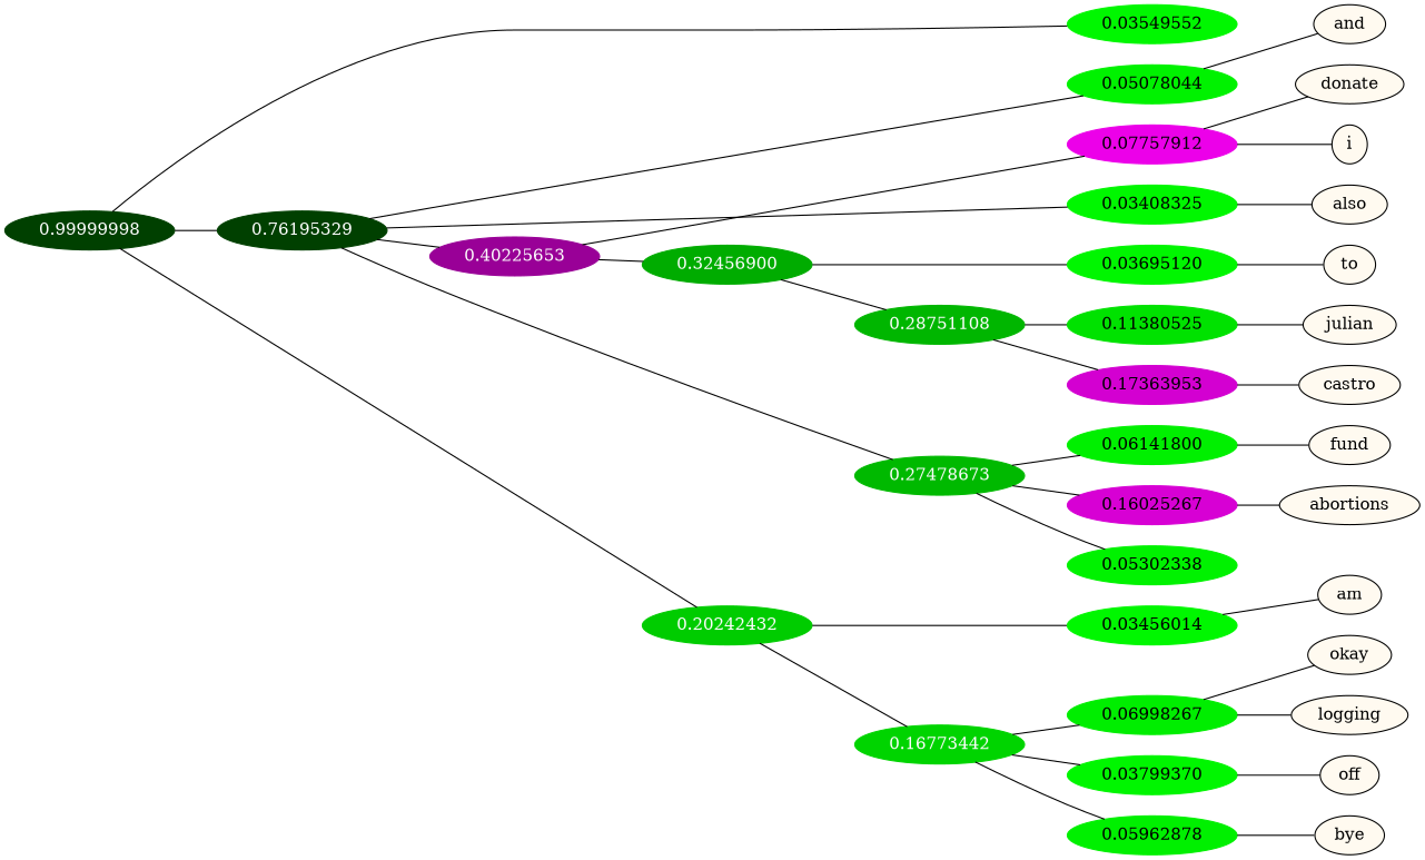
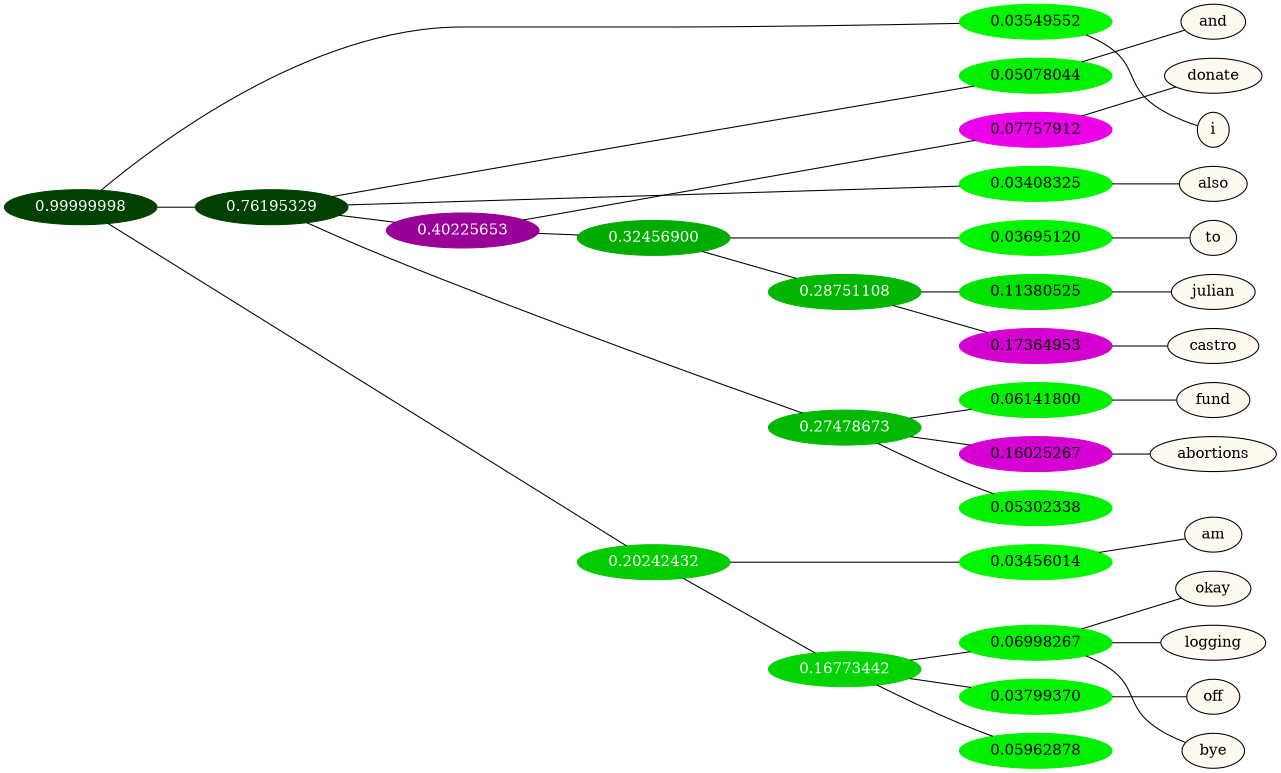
  graph {
    rankdir=LR
    node [color=black format=png nodesep=0.001 ordering=out overlap_scaling=0.01 ranksep=0.001 style=filled]
    n1 [fillcolor=floralwhite height=0.15 label=donate style="filled,solid" width=0.15]
    n2 [fillcolor=floralwhite height=0.15 label=to style="filled,solid" width=0.15]
    n3 [fillcolor=floralwhite height=0.15 label=julian style="filled,solid" width=0.15]
    n4 [fillcolor=floralwhite height=0.15 label=castro style="filled,solid" width=0.15]
    n5 [fillcolor=floralwhite height=0.15 label=and style="filled,solid" width=0.15]
    n6 [fillcolor=floralwhite height=0.15 label=also style="filled,solid" width=0.15]
    n7 [fillcolor=floralwhite height=0.15 label=fund style="filled,solid" width=0.15]
    n8 [fillcolor=floralwhite height=0.15 label=abortions style="filled,solid" width=0.15]
    n9 [fillcolor=floralwhite height=0.15 label=okay style="filled,solid" width=0.15]
    n10 [fillcolor=floralwhite height=0.15 label=i style="filled,solid" width=0.15]
    n11 [fillcolor=floralwhite height=0.15 label=am style="filled,solid" width=0.15]
    n12 [fillcolor=floralwhite height=0.15 label=logging style="filled,solid" width=0.15]
    n13 [fillcolor=floralwhite height=0.15 label=off style="filled,solid" width=0.15]
    n14 [fillcolor=floralwhite height=0.15 label=bye style="filled,solid" width=0.15]
    n15 [color="0.835 1.000 0.922" fontcolor=black height=0.15 label=0.07757912 width=0.15]
    n16 [color="0.334 1.000 0.963" fontcolor=black height=0.15 label=0.03695120 width=0.15]
    n17 [color="0.334 1.000 0.886" fontcolor=black height=0.15 label=0.11380525 width=0.15]
-   n18 [color="0.835 1.000 0.826" fontcolor=black height=0.15 label=0.17363953 width=0.15]
+   n18 [color="0.835 1.000 0.826" fontcolor=black height=0.15 label=0.17364953 width=0.15]
    n19 [color="0.334 1.000 0.949" fontcolor=black height=0.15 label=0.05078044 width=0.15]
    n20 [color="0.334 1.000 0.966" fontcolor=black height=0.15 label=0.03408325 width=0.15]
    n21 [color="0.334 1.000 0.939" fontcolor=black height=0.15 label=0.06141800 width=0.15]
    n22 [color="0.835 1.000 0.840" fontcolor=black height=0.15 label=0.16025267 width=0.15]
    n23 [color="0.334 1.000 0.947" fontcolor=black height=0.15 label=0.05302338 width=0.15]
    n24 [color="0.334 1.000 0.965" fontcolor=black height=0.15 label=0.03549552 width=0.15]
    n25 [color="0.334 1.000 0.965" fontcolor=black height=0.15 label=0.03456014 width=0.15]
    n26 [color="0.334 1.000 0.930" fontcolor=black height=0.15 label=0.06998267 width=0.15]
    n27 [color="0.334 1.000 0.962" fontcolor=black height=0.15 label=0.03799370 width=0.15]
    n28 [color="0.334 1.000 0.940" fontcolor=black height=0.15 label=0.05962878 width=0.15]
    n29 [color="0.334 1.000 0.250" fontcolor=grey99 height=0.15 label=0.99999998 width=0.15]
    n30 [color="0.334 1.000 0.250" fontcolor=grey99 height=0.15 label=0.76195329 width=0.15]
    n31 [color="0.334 1.000 0.798" fontcolor=grey99 height=0.15 label=0.20242432 width=0.15]
    n32 [color="0.835 1.000 0.598" fontcolor=grey99 height=0.15 label=0.40225653 width=0.15]
    n33 [color="0.334 1.000 0.725" fontcolor=grey99 height=0.15 label=0.27478673 width=0.15]
    n34 [color="0.334 1.000 0.832" fontcolor=grey99 height=0.15 label=0.16773442 width=0.15]
    n35 [color="0.334 1.000 0.675" fontcolor=grey99 height=0.15 label=0.32456900 width=0.15]
    n36 [color="0.334 1.000 0.712" fontcolor=grey99 height=0.15 label=0.28751108 width=0.15]
    subgraph sub_1 {
      rank=same
      n1
      n2
      n3
      n4
      n5
      n6
      n7
      n8
      n9
      n10
      n11
      n12
      n13
      n14
    }
    subgraph sub_2 {
      rank=same
      n15
      n16
      n17
      n18
      n19
      n20
      n21
      n22
      n23
      n24
      n25
      n26
      n27
      n28
    }
    n15 -- n1
    n16 -- n2
    n17 -- n3
    n18 -- n4
    n19 -- n5
    n20 -- n6
    n21 -- n7
    n22 -- n8
-   n15 -- n10
+   n24 -- n10
    n25 -- n11
    n26 -- n9
    n26 -- n12
    n27 -- n13
-   n28 -- n14
+   n26 -- n14
    n29 -- n24
    n29 -- n30
    n29 -- n31
    n30 -- n19
    n30 -- n20
    n30 -- n32
    n30 -- n33
    n31 -- n25
    n31 -- n34
    n32 -- n15
    n32 -- n35
    n33 -- n21
    n33 -- n22
    n33 -- n23
    n34 -- n26
    n34 -- n27
    n34 -- n28
    n35 -- n16
    n35 -- n36
    n36 -- n17
    n36 -- n18
  }
